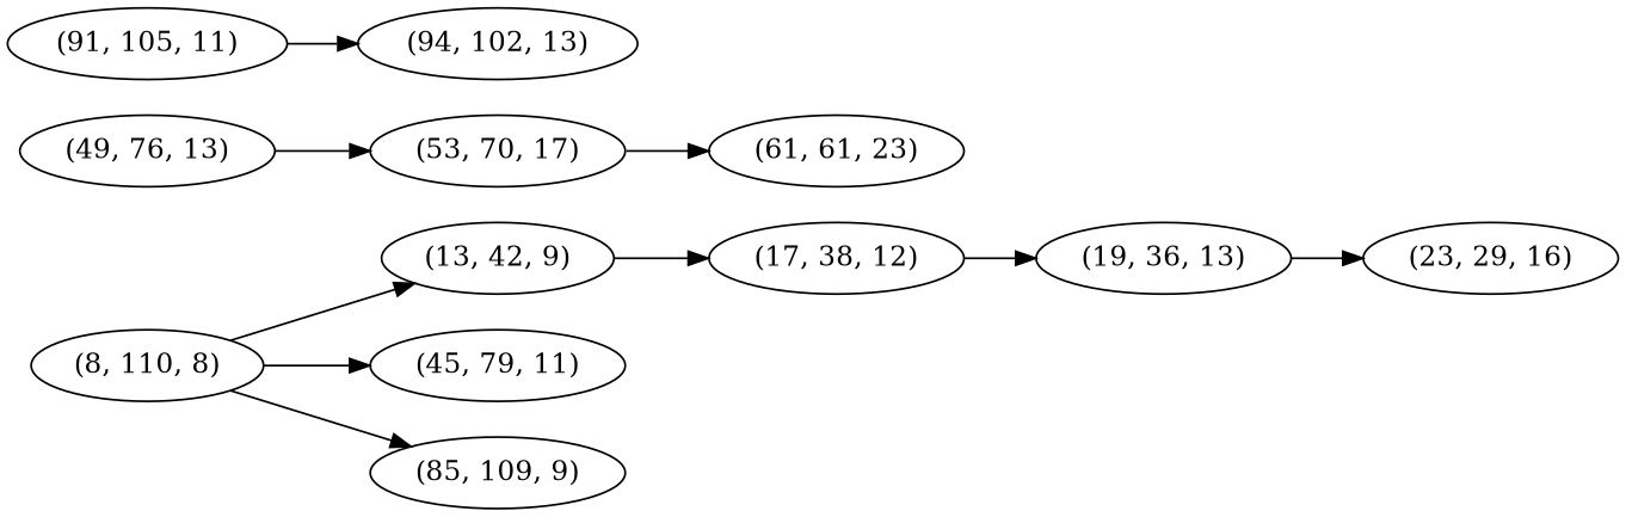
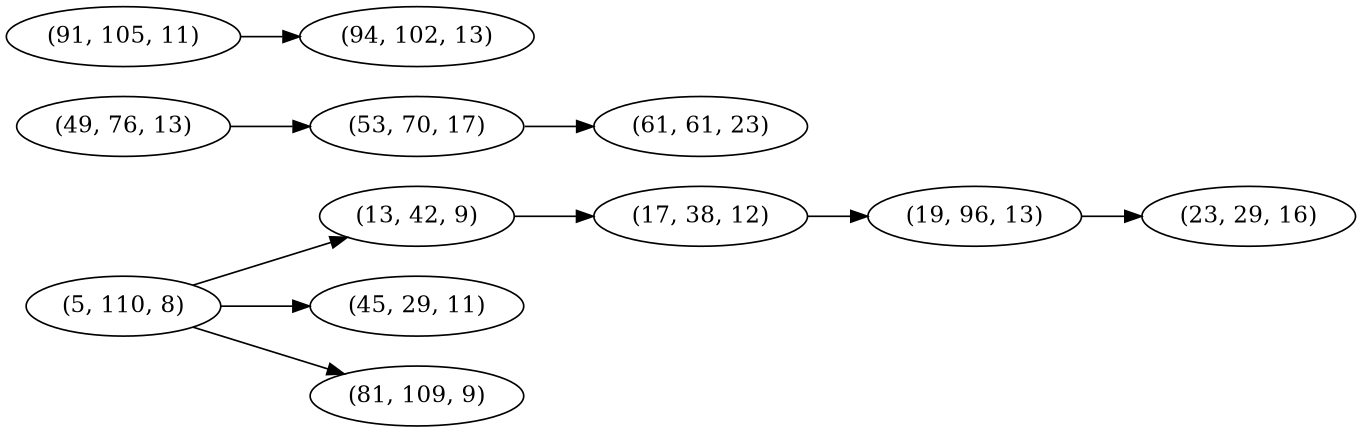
  digraph {
    rankdir=LR
-   "(8, 110, 8)"
+   "(8, 110, 8)" [label="(5, 110, 8)"]
    "(13, 42, 9)"
-   "(45, 79, 11)"
-   "(85, 109, 9)"
+   "(45, 79, 11)" [label="(45, 29, 11)"]
+   "(85, 109, 9)" [label="(81, 109, 9)"]
    "(17, 38, 12)"
-   "(19, 36, 13)"
+   "(19, 36, 13)" [label="(19, 96, 13)"]
    "(23, 29, 16)"
    "(49, 76, 13)"
    "(53, 70, 17)"
    n10 [label="(61, 61, 23)"]
    "(91, 105, 11)"
    "(94, 102, 13)"
    "(8, 110, 8)" -> "(13, 42, 9)"
    "(8, 110, 8)" -> "(45, 79, 11)"
    "(8, 110, 8)" -> "(85, 109, 9)"
    "(13, 42, 9)" -> "(17, 38, 12)"
    "(17, 38, 12)" -> "(19, 36, 13)"
    "(19, 36, 13)" -> "(23, 29, 16)"
    "(49, 76, 13)" -> "(53, 70, 17)"
    "(53, 70, 17)" -> n10
    "(91, 105, 11)" -> "(94, 102, 13)"
  }
